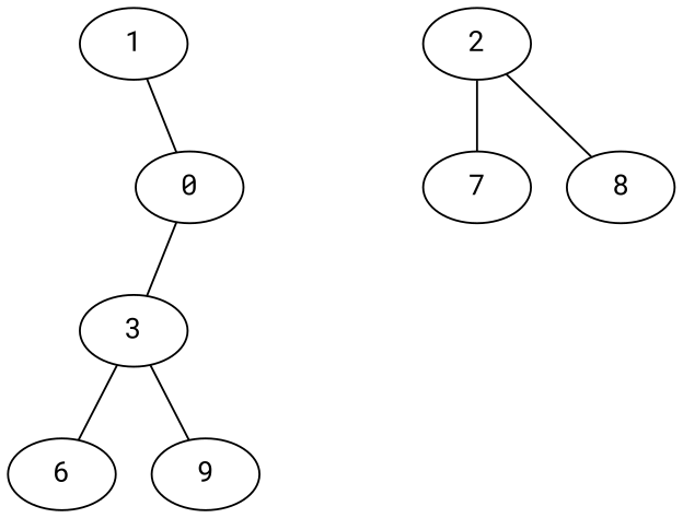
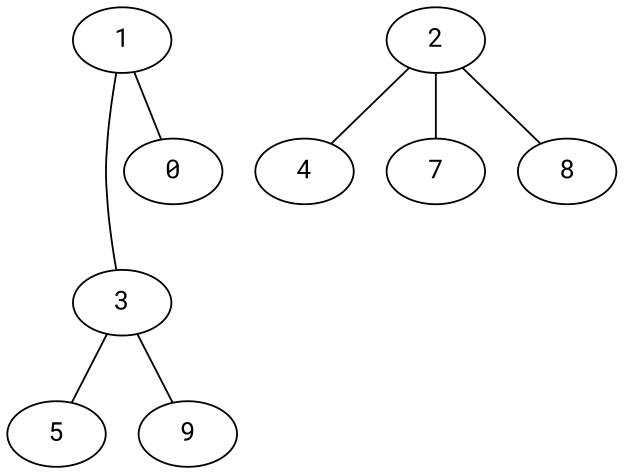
  graph {
    fontname="Roboto Mono"
    node [chem=H fontname="Roboto Mono"]
    edge [fontname="Roboto Mono" valence=1]
    1 [chem=C]
    3 [chem=C]
    n3 [label=0]
    2 [chem=C]
+   4 [chem=Cl]
    7
    8
-   5 [chem=Cl label=6]
+   5 [chem=Cl]
    9
-   n3 -- 3 [valence=2]
+   1 -- 3 [valence=2]
    1 -- n3
    3 -- 5
    3 -- 9
+   2 -- 4
    2 -- 7
    2 -- 8
  }
